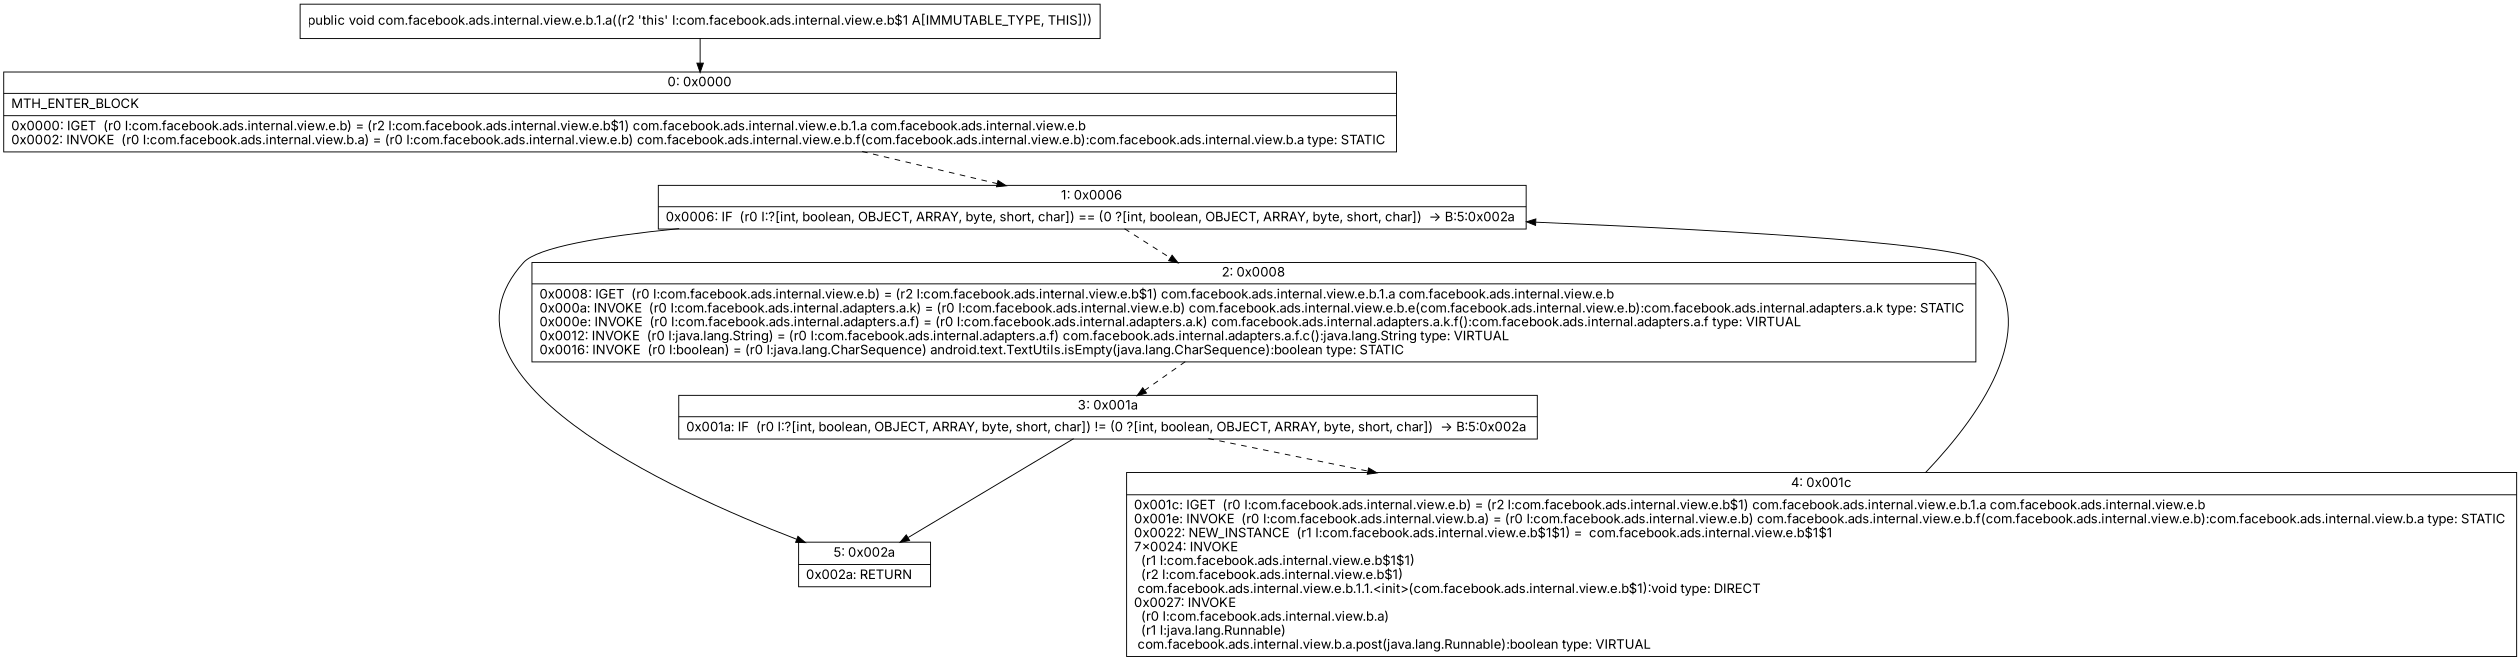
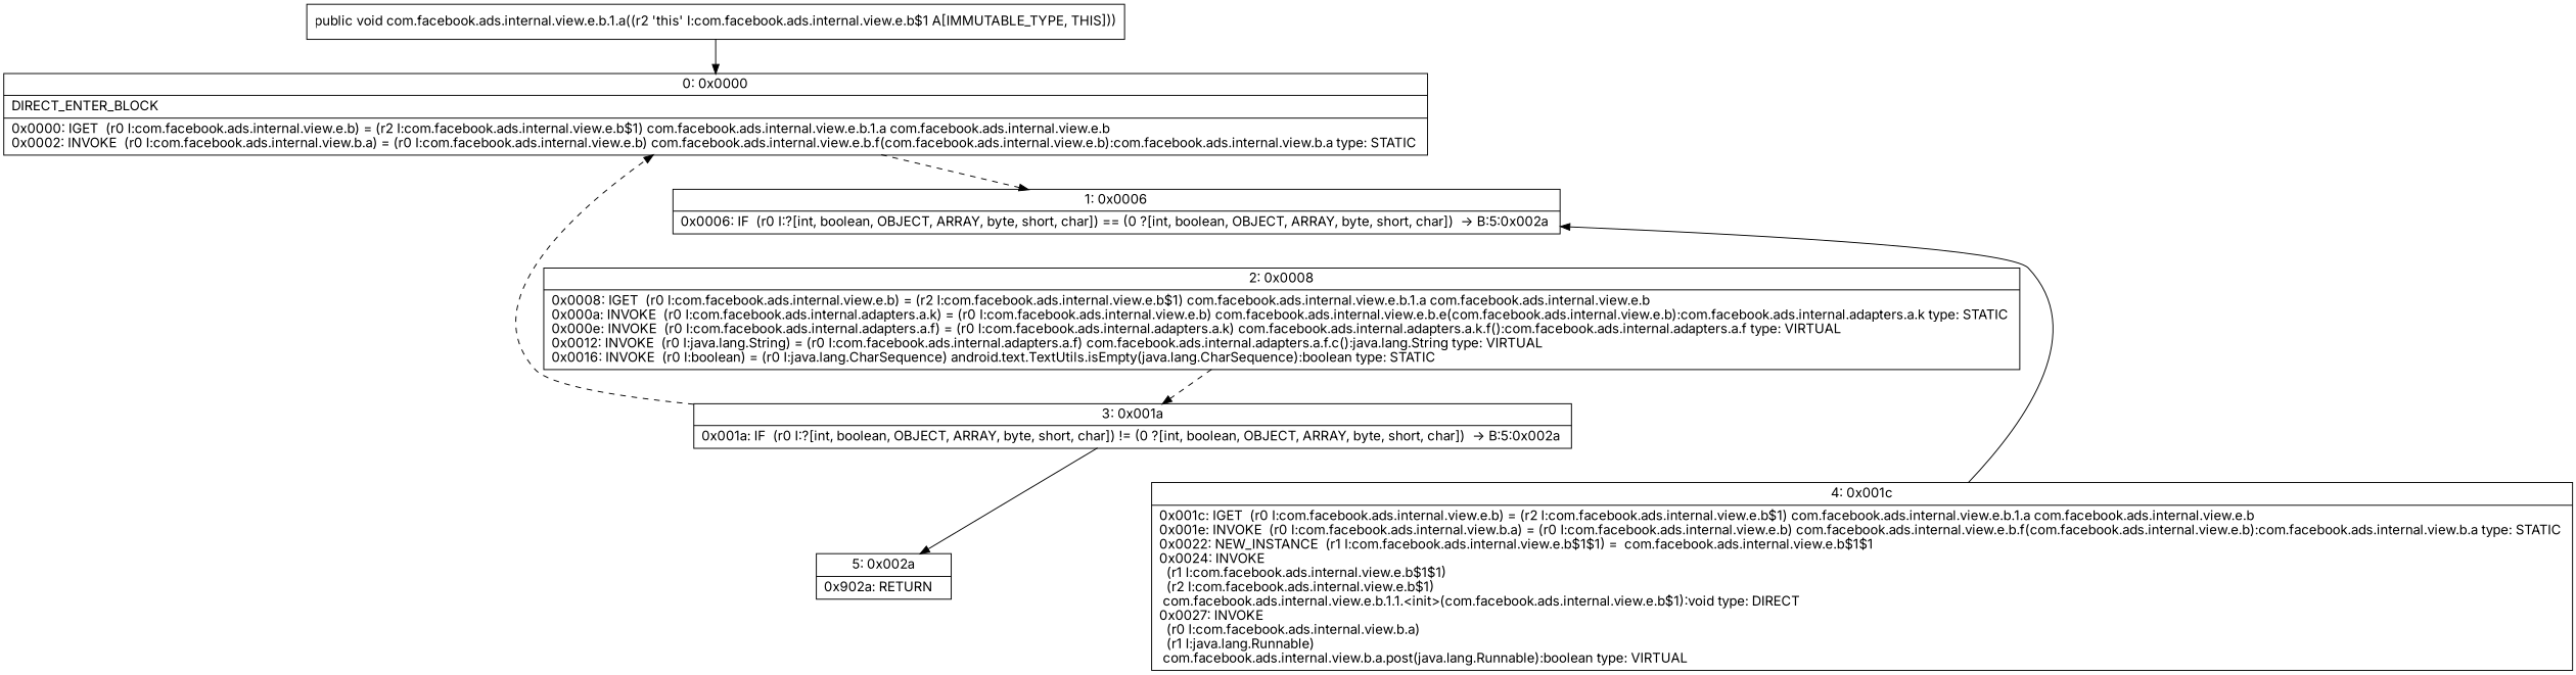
  digraph {
    fontname=Inter
    node [fontname=Inter shape=record]
    edge [fontname=Inter]
-   n1 [label="{0\:\ 0x0000|MTH_ENTER_BLOCK\l|0x0000: IGET  (r0 I:com.facebook.ads.internal.view.e.b) = (r2 I:com.facebook.ads.internal.view.e.b$1) com.facebook.ads.internal.view.e.b.1.a com.facebook.ads.internal.view.e.b \l0x0002: INVOKE  (r0 I:com.facebook.ads.internal.view.b.a) = (r0 I:com.facebook.ads.internal.view.e.b) com.facebook.ads.internal.view.e.b.f(com.facebook.ads.internal.view.e.b):com.facebook.ads.internal.view.b.a type: STATIC \l}"]
+   n1 [label="{0\:\ 0x0000|DIRECT_ENTER_BLOCK\l|0x0000: IGET  (r0 I:com.facebook.ads.internal.view.e.b) = (r2 I:com.facebook.ads.internal.view.e.b$1) com.facebook.ads.internal.view.e.b.1.a com.facebook.ads.internal.view.e.b \l0x0002: INVOKE  (r0 I:com.facebook.ads.internal.view.b.a) = (r0 I:com.facebook.ads.internal.view.e.b) com.facebook.ads.internal.view.e.b.f(com.facebook.ads.internal.view.e.b):com.facebook.ads.internal.view.b.a type: STATIC \l}"]
    n2 [label="{1\:\ 0x0006|0x0006: IF  (r0 I:?[int, boolean, OBJECT, ARRAY, byte, short, char]) == (0 ?[int, boolean, OBJECT, ARRAY, byte, short, char])  \-\> B:5:0x002a \l}"]
    n3 [label="{2\:\ 0x0008|0x0008: IGET  (r0 I:com.facebook.ads.internal.view.e.b) = (r2 I:com.facebook.ads.internal.view.e.b$1) com.facebook.ads.internal.view.e.b.1.a com.facebook.ads.internal.view.e.b \l0x000a: INVOKE  (r0 I:com.facebook.ads.internal.adapters.a.k) = (r0 I:com.facebook.ads.internal.view.e.b) com.facebook.ads.internal.view.e.b.e(com.facebook.ads.internal.view.e.b):com.facebook.ads.internal.adapters.a.k type: STATIC \l0x000e: INVOKE  (r0 I:com.facebook.ads.internal.adapters.a.f) = (r0 I:com.facebook.ads.internal.adapters.a.k) com.facebook.ads.internal.adapters.a.k.f():com.facebook.ads.internal.adapters.a.f type: VIRTUAL \l0x0012: INVOKE  (r0 I:java.lang.String) = (r0 I:com.facebook.ads.internal.adapters.a.f) com.facebook.ads.internal.adapters.a.f.c():java.lang.String type: VIRTUAL \l0x0016: INVOKE  (r0 I:boolean) = (r0 I:java.lang.CharSequence) android.text.TextUtils.isEmpty(java.lang.CharSequence):boolean type: STATIC \l}"]
-   n4 [label="{5\:\ 0x002a|0x002a: RETURN   \l}"]
+   n4 [label="{5\:\ 0x002a|0x902a: RETURN   \l}"]
    n5 [label="{3\:\ 0x001a|0x001a: IF  (r0 I:?[int, boolean, OBJECT, ARRAY, byte, short, char]) != (0 ?[int, boolean, OBJECT, ARRAY, byte, short, char])  \-\> B:5:0x002a \l}"]
-   n6 [label="{4\:\ 0x001c|0x001c: IGET  (r0 I:com.facebook.ads.internal.view.e.b) = (r2 I:com.facebook.ads.internal.view.e.b$1) com.facebook.ads.internal.view.e.b.1.a com.facebook.ads.internal.view.e.b \l0x001e: INVOKE  (r0 I:com.facebook.ads.internal.view.b.a) = (r0 I:com.facebook.ads.internal.view.e.b) com.facebook.ads.internal.view.e.b.f(com.facebook.ads.internal.view.e.b):com.facebook.ads.internal.view.b.a type: STATIC \l0x0022: NEW_INSTANCE  (r1 I:com.facebook.ads.internal.view.e.b$1$1) =  com.facebook.ads.internal.view.e.b$1$1 \l7x0024: INVOKE  \l  (r1 I:com.facebook.ads.internal.view.e.b$1$1)\l  (r2 I:com.facebook.ads.internal.view.e.b$1)\l com.facebook.ads.internal.view.e.b.1.1.\<init\>(com.facebook.ads.internal.view.e.b$1):void type: DIRECT \l0x0027: INVOKE  \l  (r0 I:com.facebook.ads.internal.view.b.a)\l  (r1 I:java.lang.Runnable)\l com.facebook.ads.internal.view.b.a.post(java.lang.Runnable):boolean type: VIRTUAL \l}"]
+   n6 [label="{4\:\ 0x001c|0x001c: IGET  (r0 I:com.facebook.ads.internal.view.e.b) = (r2 I:com.facebook.ads.internal.view.e.b$1) com.facebook.ads.internal.view.e.b.1.a com.facebook.ads.internal.view.e.b \l0x001e: INVOKE  (r0 I:com.facebook.ads.internal.view.b.a) = (r0 I:com.facebook.ads.internal.view.e.b) com.facebook.ads.internal.view.e.b.f(com.facebook.ads.internal.view.e.b):com.facebook.ads.internal.view.b.a type: STATIC \l0x0022: NEW_INSTANCE  (r1 I:com.facebook.ads.internal.view.e.b$1$1) =  com.facebook.ads.internal.view.e.b$1$1 \l0x0024: INVOKE  \l  (r1 I:com.facebook.ads.internal.view.e.b$1$1)\l  (r2 I:com.facebook.ads.internal.view.e.b$1)\l com.facebook.ads.internal.view.e.b.1.1.\<init\>(com.facebook.ads.internal.view.e.b$1):void type: DIRECT \l0x0027: INVOKE  \l  (r0 I:com.facebook.ads.internal.view.b.a)\l  (r1 I:java.lang.Runnable)\l com.facebook.ads.internal.view.b.a.post(java.lang.Runnable):boolean type: VIRTUAL \l}"]
    n7 [label="{public void com.facebook.ads.internal.view.e.b.1.a((r2 'this' I:com.facebook.ads.internal.view.e.b$1 A[IMMUTABLE_TYPE, THIS])) }"]
    n1 -> n2 [style=dashed]
-   n2 -> n3 [style=dashed]
-   n2 -> n4
    n3 -> n5 [style=dashed]
    n5 -> n4
-   n5 -> n6 [style=dashed]
+   n5 -> n1 [style=dashed]
    n6 -> n2
    n7 -> n1
  }
